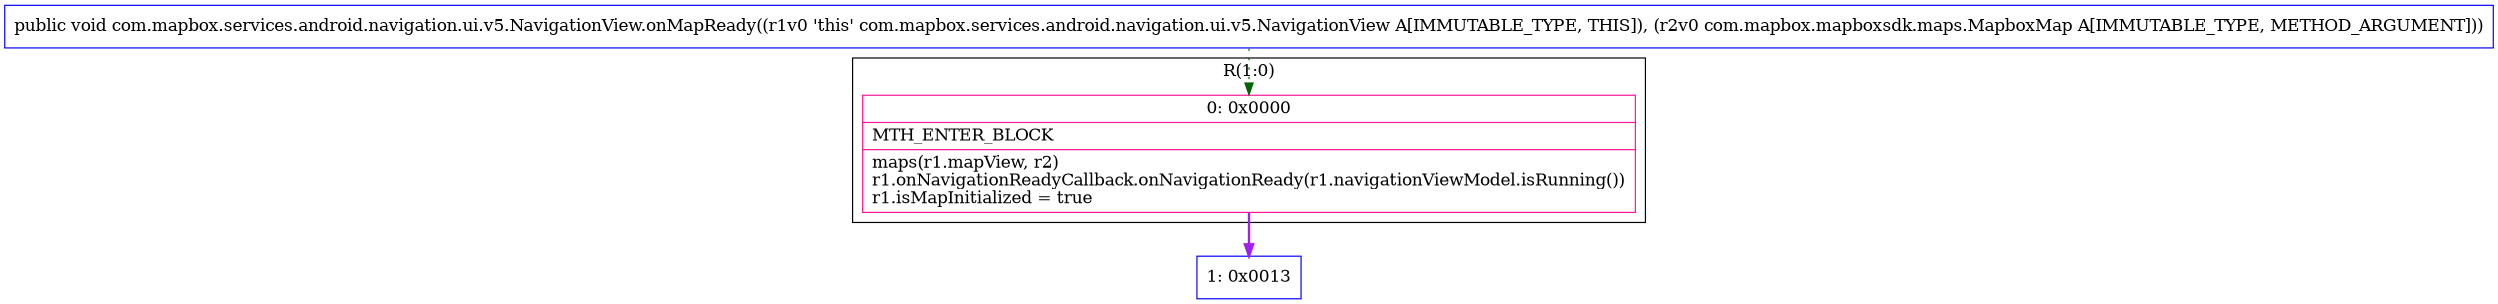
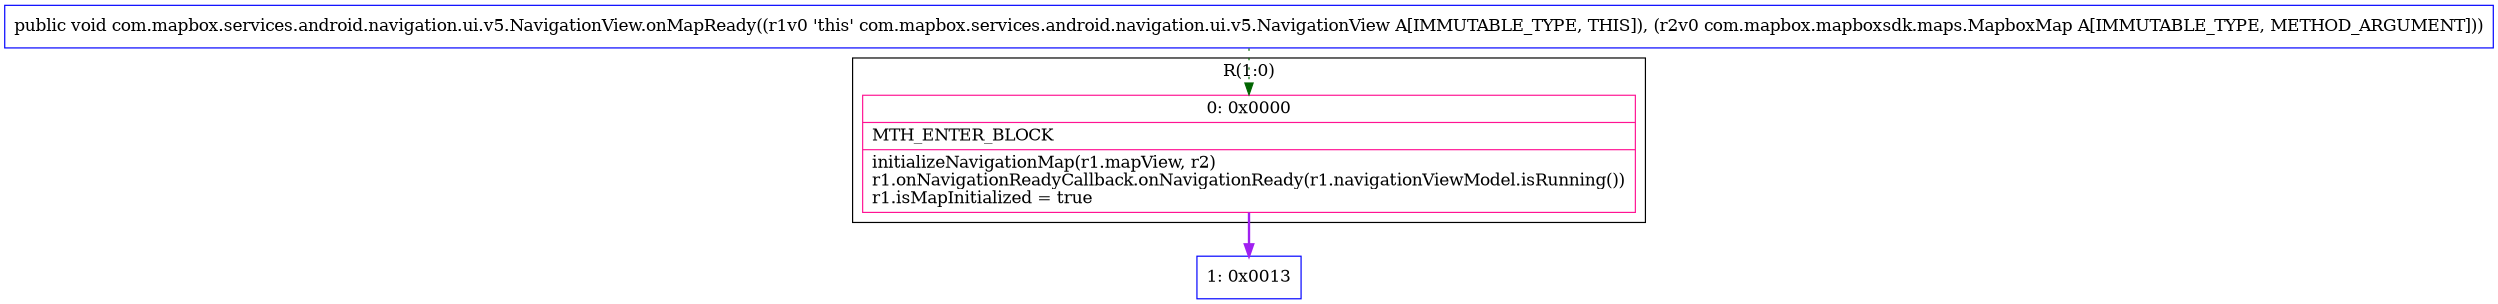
  digraph {
    node [color=blue shape=record]
-   n1 [color=deeppink label="{0\:\ 0x0000|MTH_ENTER_BLOCK\l|maps(r1.mapView, r2)\lr1.onNavigationReadyCallback.onNavigationReady(r1.navigationViewModel.isRunning())\lr1.isMapInitialized = true\l}"]
+   n1 [color=deeppink label="{0\:\ 0x0000|MTH_ENTER_BLOCK\l|initializeNavigationMap(r1.mapView, r2)\lr1.onNavigationReadyCallback.onNavigationReady(r1.navigationViewModel.isRunning())\lr1.isMapInitialized = true\l}"]
    n2 [label="{1\:\ 0x0013}"]
    n3 [label="{public void com.mapbox.services.android.navigation.ui.v5.NavigationView.onMapReady((r1v0 'this' com.mapbox.services.android.navigation.ui.v5.NavigationView A[IMMUTABLE_TYPE, THIS]), (r2v0 com.mapbox.mapboxsdk.maps.MapboxMap A[IMMUTABLE_TYPE, METHOD_ARGUMENT])) }"]
    subgraph cluster_1 {
      label="R(1:0)"
      n1
    }
    n1 -> n2 [color=purple style=bold]
    n3 -> n1 [color=darkgreen style=dotted]
  }
